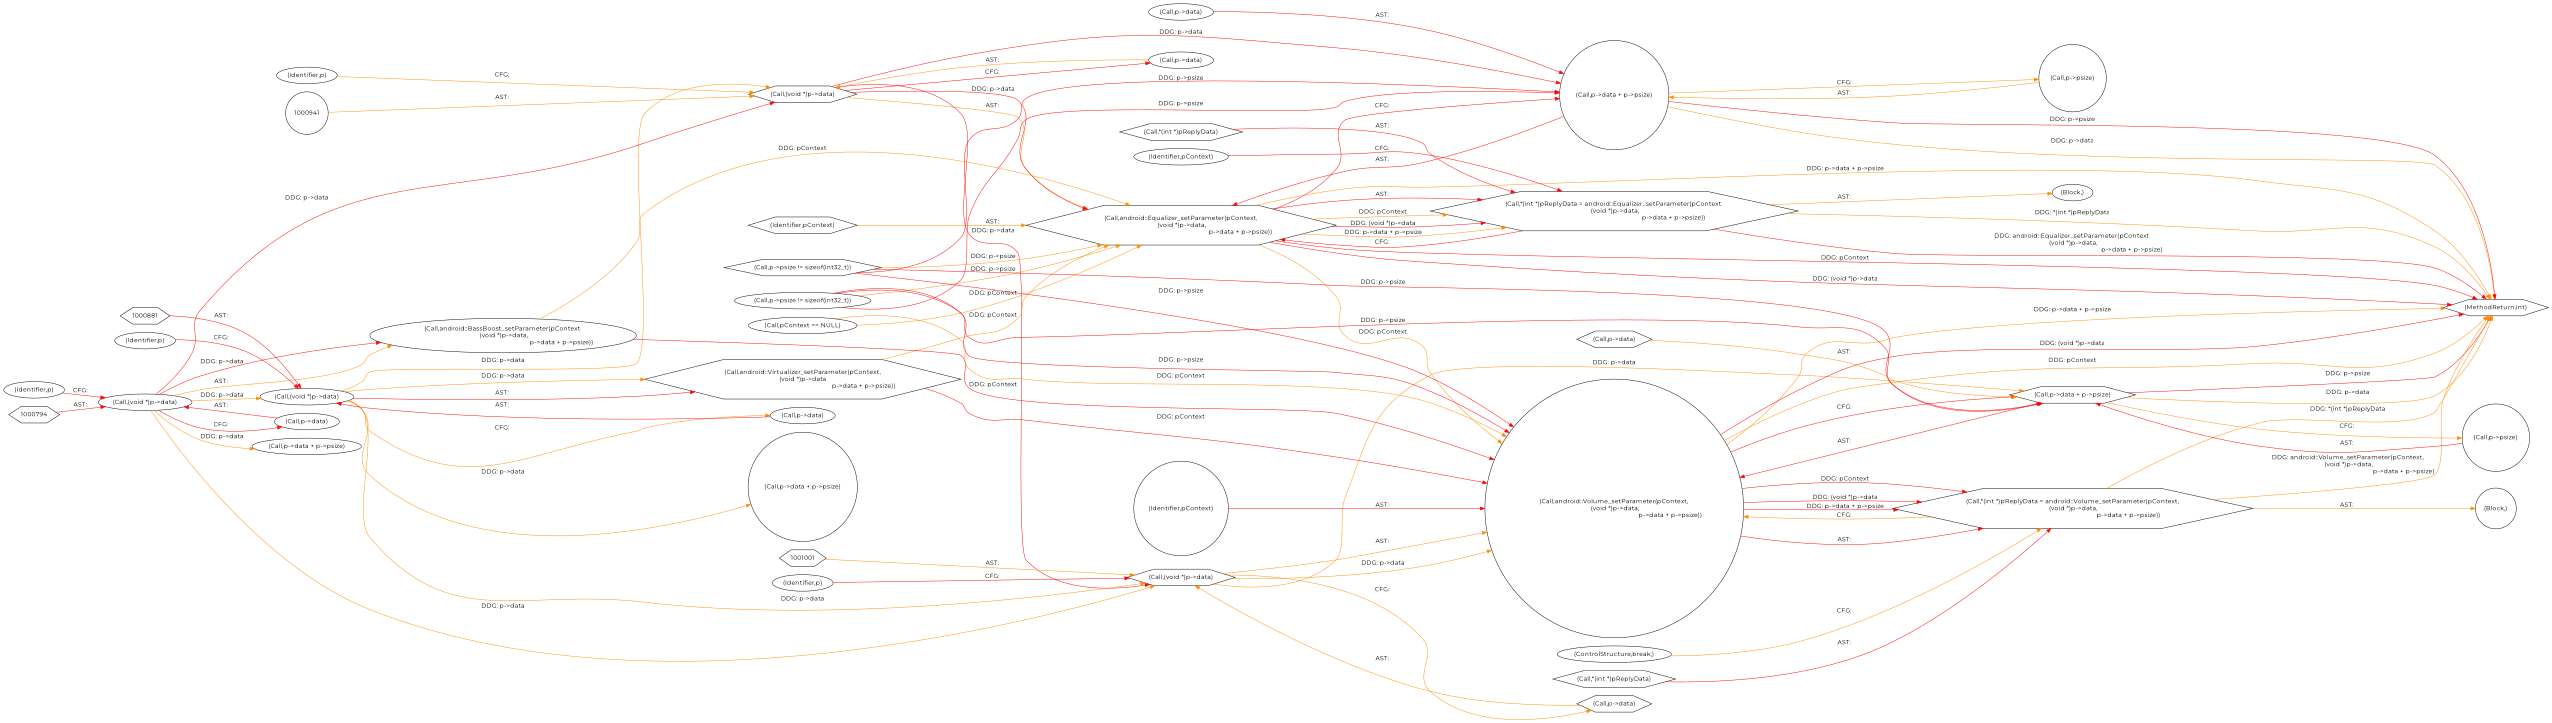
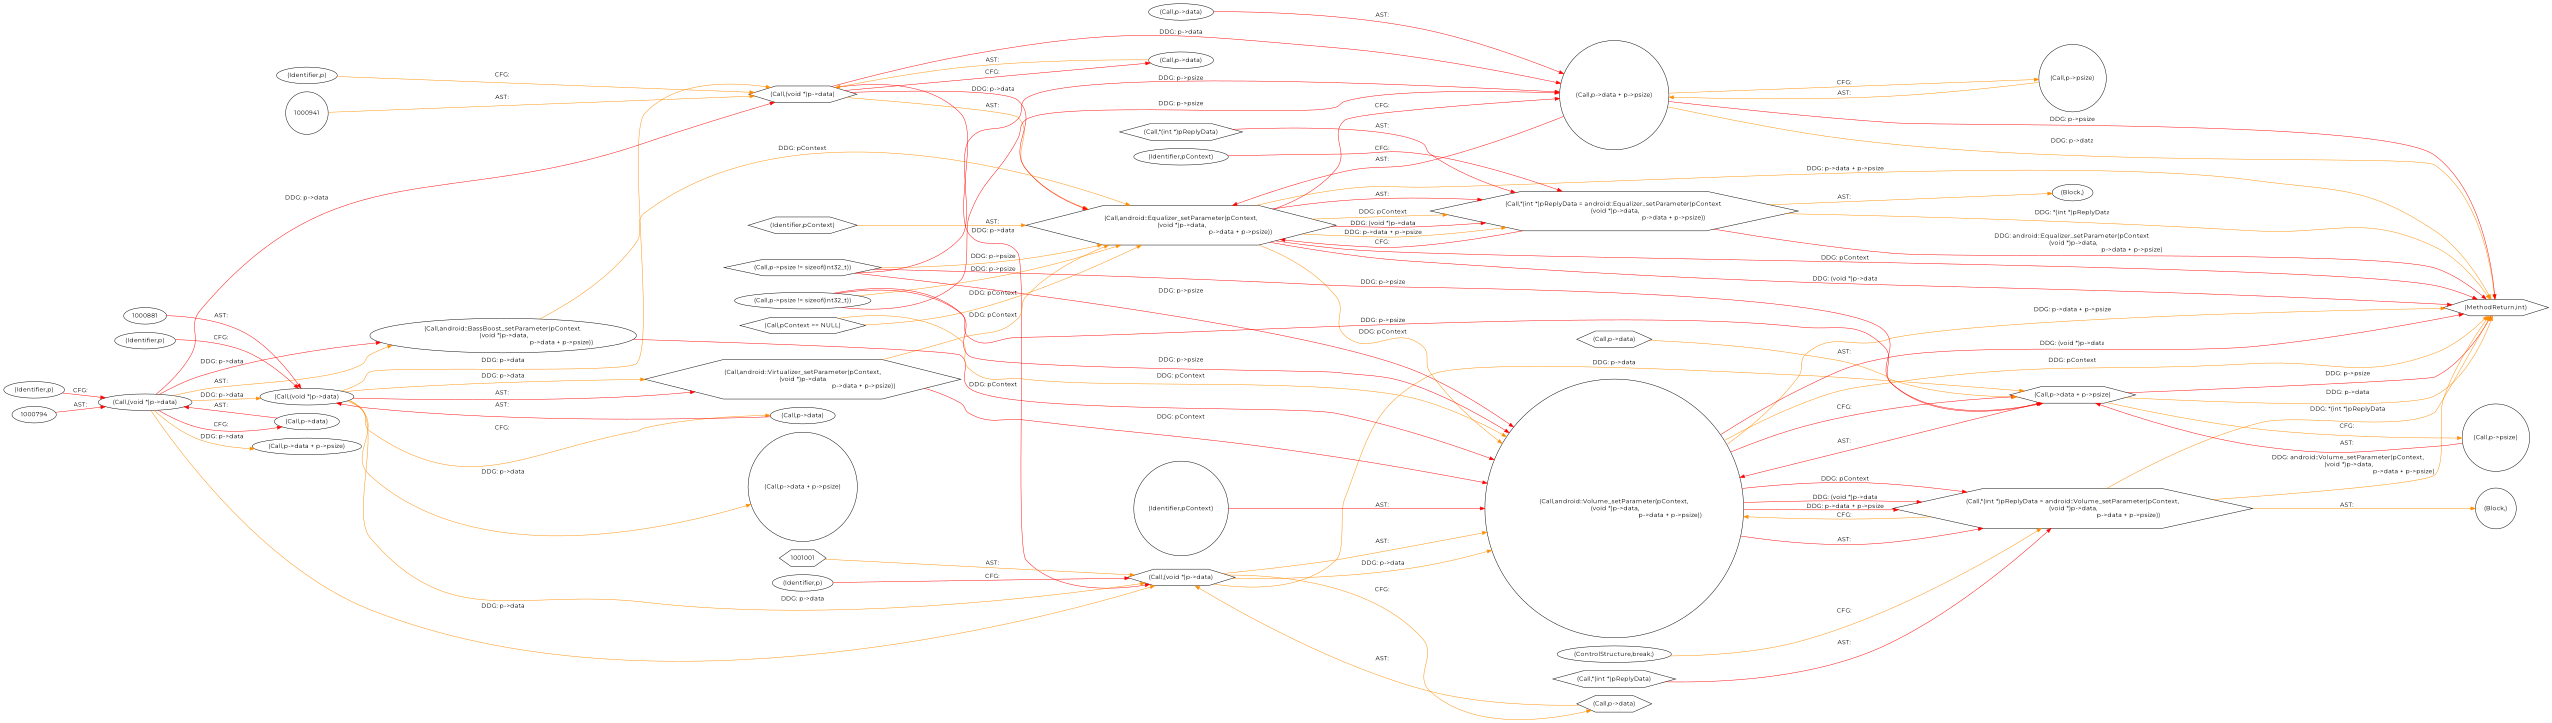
  digraph {
    fontname=Montserrat
    rankdir=LR
    node [fontname=Montserrat shape=hexagon]
    edge [color=red fontname=Montserrat]
    n1 [label="(Call,(void *)p->data)"]
    n2 [label="(Call,android::Equalizer_setParameter(pContext,\n (void *)p->data,\n                                                                     p->data + p->psize))"]
    n3 [label="(Call,p->data + p->psize)" shape=circle]
    n4 [label="(Call,(void *)p->data)"]
    n5 [label="(Call,p->data)" shape=ellipse]
    n6 [label="(Call,*(int *)pReplyData = android::Equalizer_setParameter(pContext,\n (void *)p->data,\n                                                                     p->data + p->psize))"]
    n7 [label="(Call,android::Volume_setParameter(pContext,\n (void *)p->data,\n                                                                 p->data + p->psize))" shape=circle]
    n8 [label="(MethodReturn,int)"]
    n9 [label="(Call,p->psize)" shape=circle]
    n10 [label="(Call,p->data + p->psize)"]
    n11 [label="(Call,p->data)"]
    n12 [label="(Call,(void *)p->data)" shape=ellipse]
    n13 [label="(Call,p->data)" shape=ellipse]
    n14 [label="(Call,android::Virtualizer_setParameter(pContext,\n (void *)p->data,\n                                                                       p->data + p->psize))"]
    n15 [label="(Call,p->data + p->psize)" shape=circle]
    n16 [label="(Call,(void *)p->data)" shape=ellipse]
    n17 [label="(Call,p->data + p->psize)" shape=ellipse]
    n18 [label="(Call,p->data)" shape=ellipse]
    n19 [label="(Call,android::BassBoost_setParameter(pContext,\n (void *)p->data,\n                                                                    p->data + p->psize))" shape=ellipse]
    n20 [label="(Block,)" shape=ellipse]
    n21 [label="(Call,*(int *)pReplyData = android::Volume_setParameter(pContext,\n (void *)p->data,\n                                                                 p->data + p->psize))"]
    n22 [label="(Block,)" shape=circle]
    n23 [label="(Call,p->psize)" shape=circle]
    n24 [label="(Identifier,p)" shape=ellipse]
    n25 [label="(Call,*(int *)pReplyData)"]
    n26 [label="(Call,*(int *)pReplyData)"]
    n27 [label="(Call,p->data)" shape=ellipse]
-   n28 [label="(Call,pContext == NULL)" shape=ellipse]
+   n28 [label="(Call,pContext == NULL)"]
    n29 [label="(Identifier,pContext)" shape=circle]
    n30 [label="(ControlStructure,break;)" shape=ellipse]
    n31 [label="(Identifier,p)" shape=ellipse]
    n32 [label="(Identifier,pContext)"]
    n33 [label="(Call,p->psize != sizeof(int32_t))" shape=ellipse]
    n34 [label="(Call,p->psize != sizeof(int32_t))"]
    n35 [label="(Identifier,p)" shape=ellipse]
    n36 [label="(Identifier,pContext)" shape=ellipse]
    n37 [label="(Identifier,p)" shape=ellipse]
    n38 [label="(Call,p->data)"]
    1000941 [shape=circle]
-   1000881
-   1000794
+   1000881 [shape=ellipse]
+   1000794 [shape=ellipse]
    1001001
    n1 -> n2 [color=darkorange label="AST: "]
    n1 -> n2 [label="DDG: p->data"]
    n1 -> n3 [label="DDG: p->data"]
    n1 -> n4 [label="DDG: p->data"]
    n1 -> n5 [label="CFG: "]
    n2 -> n3 [label="CFG: "]
    n2 -> n6 [label="AST: "]
    n2 -> n6 [color=darkorange label="DDG: pContext"]
    n2 -> n6 [label="DDG: (void *)p->data"]
    n2 -> n6 [color=darkorange label="DDG: p->data + p->psize"]
    n2 -> n7 [color=darkorange label="DDG: pContext"]
    n2 -> n8 [label="DDG: pContext"]
    n2 -> n8 [label="DDG: (void *)p->data"]
    n2 -> n8 [color=darkorange label="DDG: p->data + p->psize"]
    n3 -> n2 [label="AST: "]
    n3 -> n8 [color=darkorange label="DDG: p->data"]
    n3 -> n8 [label="DDG: p->psize"]
    n3 -> n9 [color=darkorange label="CFG: "]
    n4 -> n7 [color=darkorange label="AST: "]
    n4 -> n7 [color=darkorange label="DDG: p->data"]
    n4 -> n10 [color=darkorange label="DDG: p->data"]
    n4 -> n11 [color=darkorange label="CFG: "]
    n5 -> n1 [color=darkorange label="AST: "]
    n6 -> n2 [label="CFG: "]
    n6 -> n8 [color=darkorange label="DDG: *(int *)pReplyData"]
    n6 -> n8 [label="DDG: android::Equalizer_setParameter(pContext,\n (void *)p->data,\n                                                                     p->data + p->psize)"]
    n6 -> n20 [color=darkorange label="AST: "]
    n7 -> n8 [color=darkorange label="DDG: pContext"]
    n7 -> n8 [color=darkorange label="DDG: p->data + p->psize"]
    n7 -> n8 [label="DDG: (void *)p->data"]
    n7 -> n10 [label="CFG: "]
    n7 -> n21 [label="AST: "]
    n7 -> n21 [label="DDG: pContext"]
    n7 -> n21 [label="DDG: (void *)p->data"]
    n7 -> n21 [label="DDG: p->data + p->psize"]
    n9 -> n3 [color=darkorange label="AST: "]
    n10 -> n7 [label="AST: "]
    n10 -> n8 [label="DDG: p->psize"]
    n10 -> n8 [color=darkorange label="DDG: p->data"]
    n10 -> n23 [color=darkorange label="CFG: "]
    n11 -> n4 [color=darkorange label="AST: "]
    n12 -> n1 [color=darkorange label="DDG: p->data"]
    n12 -> n4 [color=darkorange label="DDG: p->data"]
    n12 -> n13 [color=darkorange label="CFG: "]
    n12 -> n14 [label="AST: "]
    n12 -> n14 [color=darkorange label="DDG: p->data"]
    n12 -> n15 [color=darkorange label="DDG: p->data"]
    n13 -> n12 [label="AST: "]
    n14 -> n2 [color=darkorange label="DDG: pContext"]
    n14 -> n7 [label="DDG: pContext"]
    n16 -> n1 [label="DDG: p->data"]
    n16 -> n4 [color=darkorange label="DDG: p->data"]
    n16 -> n12 [color=darkorange label="DDG: p->data"]
    n16 -> n17 [color=darkorange label="DDG: p->data"]
    n16 -> n18 [label="CFG: "]
    n16 -> n19 [color=darkorange label="AST: "]
    n16 -> n19 [label="DDG: p->data"]
    n18 -> n16 [label="AST: "]
    n19 -> n2 [color=darkorange label="DDG: pContext"]
    n19 -> n7 [label="DDG: pContext"]
    n21 -> n7 [color=darkorange label="CFG: "]
    n21 -> n8 [color=darkorange label="DDG: android::Volume_setParameter(pContext,\n (void *)p->data,\n                                                                 p->data + p->psize)"]
    n21 -> n8 [color=darkorange label="DDG: *(int *)pReplyData"]
    n21 -> n22 [color=darkorange label="AST: "]
    n23 -> n10 [label="AST: "]
    n24 -> n4 [label="CFG: "]
    n25 -> n6 [label="AST: "]
    n26 -> n21 [label="AST: "]
    n27 -> n3 [label="AST: "]
    n28 -> n2 [color=darkorange label="DDG: pContext"]
    n28 -> n7 [color=darkorange label="DDG: pContext"]
    n29 -> n7 [label="AST: "]
    n30 -> n21 [color=darkorange label="CFG: "]
    n31 -> n16 [label="CFG: "]
    n32 -> n2 [color=darkorange label="AST: "]
    n33 -> n2 [color=darkorange label="DDG: p->psize"]
    n33 -> n3 [label="DDG: p->psize"]
    n33 -> n7 [label="DDG: p->psize"]
    n33 -> n10 [label="DDG: p->psize"]
    n34 -> n2 [color=darkorange label="DDG: p->psize"]
    n34 -> n3 [label="DDG: p->psize"]
    n34 -> n7 [label="DDG: p->psize"]
    n34 -> n10 [label="DDG: p->psize"]
    n35 -> n1 [color=darkorange label="CFG: "]
    n36 -> n6 [label="CFG: "]
    n37 -> n12 [label="CFG: "]
    n38 -> n10 [color=darkorange label="AST: "]
    1000941 -> n1 [color=darkorange label="AST: "]
    1000881 -> n12 [label="AST: "]
    1000794 -> n16 [label="AST: "]
    1001001 -> n4 [color=darkorange label="AST: "]
  }
